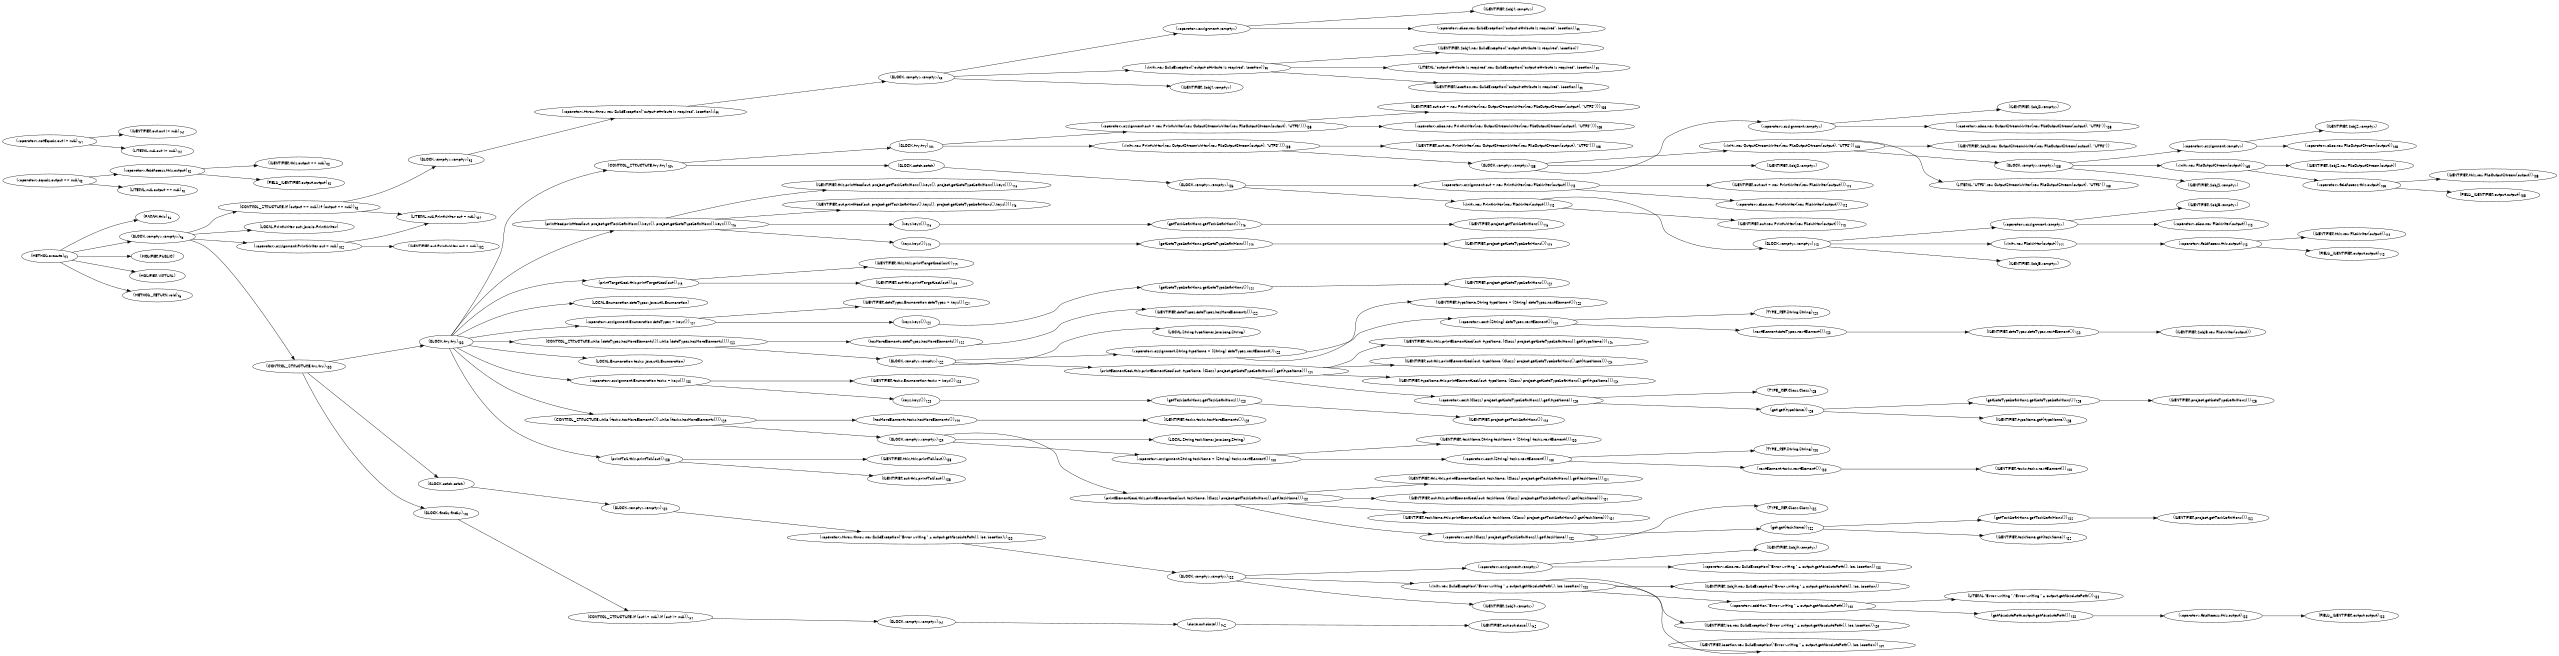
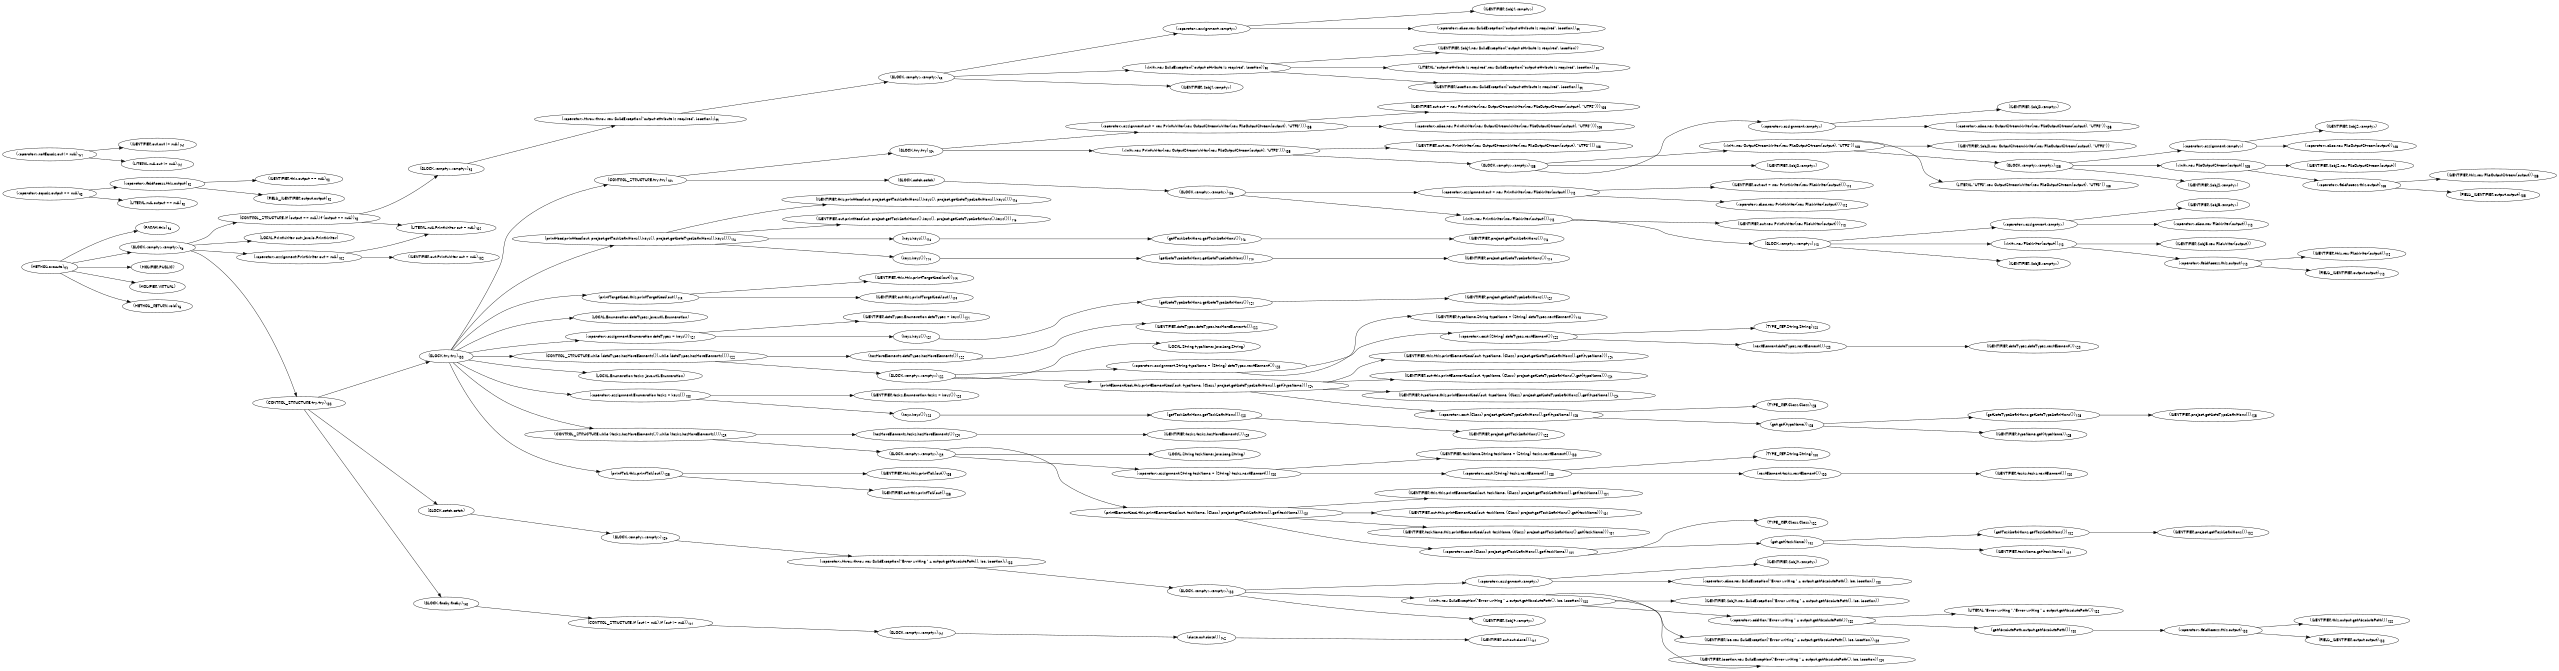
  digraph {
    fontname="Patrick Hand"
    rankdir=LR
    node [fontname="Patrick Hand"]
    edge [fontname="Patrick Hand"]
    n1 [label=<(METHOD,execute)<SUB>97</SUB>>]
    n2 [label=<(PARAM,this)<SUB>96</SUB>>]
    n3 [label=<(BLOCK,&lt;empty&gt;,&lt;empty&gt;)<SUB>96</SUB>>]
    n4 [label=<(MODIFIER,PUBLIC)>]
    n5 [label=<(MODIFIER,VIRTUAL)>]
    n6 [label=<(METHOD_RETURN,void)<SUB>96</SUB>>]
    n7 [label=<(CONTROL_STRUCTURE,if (output == null),if (output == null))<SUB>98</SUB>>]
    n8 [label=<(LOCAL,PrintWriter out: java.io.PrintWriter)>]
    n9 [label=<(&lt;operator&gt;.assignment,PrintWriter out = null)<SUB>102</SUB>>]
    n10 [label=<(CONTROL_STRUCTURE,try,try)<SUB>103</SUB>>]
    n11 [label=<(BLOCK,&lt;empty&gt;,&lt;empty&gt;)<SUB>98</SUB>>]
    n12 [label=<(LITERAL,null,PrintWriter out = null)<SUB>102</SUB>>]
    n13 [label=<(IDENTIFIER,out,PrintWriter out = null)<SUB>102</SUB>>]
    n14 [label=<(BLOCK,try,try)<SUB>103</SUB>>]
    n15 [label=<(BLOCK,catch,catch)>]
    n16 [label=<(BLOCK,finally,finally)<SUB>140</SUB>>]
    n17 [label=<(&lt;operator&gt;.equals,output == null)<SUB>98</SUB>>]
    n18 [label=<(&lt;operator&gt;.fieldAccess,this.output)<SUB>98</SUB>>]
    n19 [label=<(LITERAL,null,output == null)<SUB>98</SUB>>]
    n20 [label=<(&lt;operator&gt;.throw,throw new BuildException(&quot;output attribute is required&quot;, location);)<SUB>99</SUB>>]
    n21 [label=<(IDENTIFIER,this,output == null)<SUB>98</SUB>>]
    n22 [label=<(FIELD_IDENTIFIER,output,output)<SUB>98</SUB>>]
    n23 [label=<(BLOCK,&lt;empty&gt;,&lt;empty&gt;)<SUB>99</SUB>>]
    n24 [label=<(&lt;operator&gt;.assignment,&lt;empty&gt;)>]
    n25 [label=<(&lt;init&gt;,new BuildException(&quot;output attribute is required&quot;, location))<SUB>99</SUB>>]
    n26 [label=<(IDENTIFIER,$obj1,&lt;empty&gt;)>]
    n27 [label=<(IDENTIFIER,$obj1,&lt;empty&gt;)>]
    n28 [label=<(&lt;operator&gt;.alloc,new BuildException(&quot;output attribute is required&quot;, location))<SUB>99</SUB>>]
    n29 [label=<(IDENTIFIER,$obj1,new BuildException(&quot;output attribute is required&quot;, location))>]
    n30 [label=<(LITERAL,&quot;output attribute is required&quot;,new BuildException(&quot;output attribute is required&quot;, location))<SUB>99</SUB>>]
    n31 [label=<(IDENTIFIER,location,new BuildException(&quot;output attribute is required&quot;, location))<SUB>99</SUB>>]
    n32 [label=<(CONTROL_STRUCTURE,try,try)<SUB>104</SUB>>]
    n33 [label=<(printHead,printHead(out, project.getTaskDefinitions().keys(), project.getDataTypeDefinitions().keys()))<SUB>116</SUB>>]
    n34 [label=<(printTargetDecl,this.printTargetDecl(out))<SUB>119</SUB>>]
    n35 [label=<(LOCAL,Enumeration dataTypes: java.util.Enumeration)>]
    n36 [label=<(&lt;operator&gt;.assignment,Enumeration dataTypes = keys())<SUB>121</SUB>>]
    n37 [label=<(CONTROL_STRUCTURE,while (dataTypes.hasMoreElements()),while (dataTypes.hasMoreElements()))<SUB>122</SUB>>]
    n38 [label=<(LOCAL,Enumeration tasks: java.util.Enumeration)>]
    n39 [label=<(&lt;operator&gt;.assignment,Enumeration tasks = keys())<SUB>138</SUB>>]
    n40 [label=<(CONTROL_STRUCTURE,while (tasks.hasMoreElements()),while (tasks.hasMoreElements()))<SUB>129</SUB>>]
    n41 [label=<(printTail,this.printTail(out))<SUB>135</SUB>>]
    n42 [label=<(BLOCK,&lt;empty&gt;,&lt;empty&gt;)<SUB>137</SUB>>]
    n43 [label=<(CONTROL_STRUCTURE,if (out != null),if (out != null))<SUB>141</SUB>>]
    n44 [label=<(BLOCK,try,try)<SUB>104</SUB>>]
    n45 [label=<(BLOCK,catch,catch)>]
    n46 [label=<(IDENTIFIER,this,printHead(out, project.getTaskDefinitions().keys(), project.getDataTypeDefinitions().keys()))<SUB>116</SUB>>]
    n47 [label=<(IDENTIFIER,out,printHead(out, project.getTaskDefinitions().keys(), project.getDataTypeDefinitions().keys()))<SUB>116</SUB>>]
    n48 [label=<(keys,keys())<SUB>116</SUB>>]
    n49 [label=<(keys,keys())<SUB>117</SUB>>]
    n50 [label=<(IDENTIFIER,this,this.printTargetDecl(out))<SUB>119</SUB>>]
    n51 [label=<(IDENTIFIER,out,this.printTargetDecl(out))<SUB>119</SUB>>]
    n52 [label=<(IDENTIFIER,dataTypes,Enumeration dataTypes = keys())<SUB>121</SUB>>]
    n53 [label=<(keys,keys())<SUB>121</SUB>>]
    n54 [label=<(hasMoreElements,dataTypes.hasMoreElements())<SUB>122</SUB>>]
    n55 [label=<(BLOCK,&lt;empty&gt;,&lt;empty&gt;)<SUB>122</SUB>>]
    n56 [label=<(IDENTIFIER,tasks,Enumeration tasks = keys())<SUB>128</SUB>>]
    n57 [label=<(keys,keys())<SUB>128</SUB>>]
    n58 [label=<(hasMoreElements,tasks.hasMoreElements())<SUB>129</SUB>>]
    n59 [label=<(BLOCK,&lt;empty&gt;,&lt;empty&gt;)<SUB>129</SUB>>]
    n60 [label=<(IDENTIFIER,this,this.printTail(out))<SUB>135</SUB>>]
    n61 [label=<(IDENTIFIER,out,this.printTail(out))<SUB>135</SUB>>]
    n62 [label=<(&lt;operator&gt;.assignment,out = new PrintWriter(new OutputStreamWriter(new FileOutputStream(output), &quot;UTF8&quot;)))<SUB>105</SUB>>]
    n63 [label=<(&lt;init&gt;,new PrintWriter(new OutputStreamWriter(new FileOutputStream(output), &quot;UTF8&quot;)))<SUB>105</SUB>>]
    n64 [label=<(BLOCK,&lt;empty&gt;,&lt;empty&gt;)<SUB>106</SUB>>]
    n65 [label=<(IDENTIFIER,out,out = new PrintWriter(new OutputStreamWriter(new FileOutputStream(output), &quot;UTF8&quot;)))<SUB>105</SUB>>]
    n66 [label=<(&lt;operator&gt;.alloc,new PrintWriter(new OutputStreamWriter(new FileOutputStream(output), &quot;UTF8&quot;)))<SUB>105</SUB>>]
    n67 [label=<(IDENTIFIER,out,new PrintWriter(new OutputStreamWriter(new FileOutputStream(output), &quot;UTF8&quot;)))<SUB>105</SUB>>]
    n68 [label=<(BLOCK,&lt;empty&gt;,&lt;empty&gt;)<SUB>105</SUB>>]
    n69 [label=<(&lt;operator&gt;.assignment,&lt;empty&gt;)>]
    n70 [label=<(&lt;init&gt;,new OutputStreamWriter(new FileOutputStream(output), &quot;UTF8&quot;))<SUB>105</SUB>>]
    n71 [label=<(IDENTIFIER,$obj3,&lt;empty&gt;)>]
    n72 [label=<(IDENTIFIER,$obj3,&lt;empty&gt;)>]
    n73 [label=<(&lt;operator&gt;.alloc,new OutputStreamWriter(new FileOutputStream(output), &quot;UTF8&quot;))<SUB>105</SUB>>]
    n74 [label=<(IDENTIFIER,$obj3,new OutputStreamWriter(new FileOutputStream(output), &quot;UTF8&quot;))>]
    n75 [label=<(BLOCK,&lt;empty&gt;,&lt;empty&gt;)<SUB>105</SUB>>]
    n76 [label=<(LITERAL,&quot;UTF8&quot;,new OutputStreamWriter(new FileOutputStream(output), &quot;UTF8&quot;))<SUB>105</SUB>>]
    n77 [label=<(&lt;operator&gt;.assignment,&lt;empty&gt;)>]
-   n78 [label=<(&lt;init&gt;,new FileOutputStream(output))<SUB>165</SUB>>]
+   n78 [label=<(&lt;init&gt;,new FileOutputStream(output))<SUB>105</SUB>>]
    n79 [label=<(IDENTIFIER,$obj2,&lt;empty&gt;)>]
    n80 [label=<(IDENTIFIER,$obj2,&lt;empty&gt;)>]
    n81 [label=<(&lt;operator&gt;.alloc,new FileOutputStream(output))<SUB>105</SUB>>]
    n82 [label=<(IDENTIFIER,$obj2,new FileOutputStream(output))>]
    n83 [label=<(&lt;operator&gt;.fieldAccess,this.output)<SUB>105</SUB>>]
    n84 [label=<(IDENTIFIER,this,new FileOutputStream(output))<SUB>105</SUB>>]
    n85 [label=<(FIELD_IDENTIFIER,output,output)<SUB>105</SUB>>]
    n86 [label=<(&lt;operator&gt;.assignment,out = new PrintWriter(new FileWriter(output)))<SUB>113</SUB>>]
    n87 [label=<(&lt;init&gt;,new PrintWriter(new FileWriter(output)))<SUB>113</SUB>>]
    n88 [label=<(IDENTIFIER,out,out = new PrintWriter(new FileWriter(output)))<SUB>113</SUB>>]
    n89 [label=<(&lt;operator&gt;.alloc,new PrintWriter(new FileWriter(output)))<SUB>113</SUB>>]
    n90 [label=<(IDENTIFIER,out,new PrintWriter(new FileWriter(output)))<SUB>113</SUB>>]
    n91 [label=<(BLOCK,&lt;empty&gt;,&lt;empty&gt;)<SUB>113</SUB>>]
    n92 [label=<(&lt;operator&gt;.assignment,&lt;empty&gt;)>]
-   n93 [label=<(&lt;init&gt;,new FileWriter(output))<SUB>111</SUB>>]
+   n93 [label=<(&lt;init&gt;,new FileWriter(output))<SUB>113</SUB>>]
    n94 [label=<(IDENTIFIER,$obj5,&lt;empty&gt;)>]
    n95 [label=<(IDENTIFIER,$obj5,&lt;empty&gt;)>]
    n96 [label=<(&lt;operator&gt;.alloc,new FileWriter(output))<SUB>113</SUB>>]
    n97 [label=<(IDENTIFIER,$obj5,new FileWriter(output))>]
    n98 [label=<(&lt;operator&gt;.fieldAccess,this.output)<SUB>113</SUB>>]
    n99 [label=<(IDENTIFIER,this,new FileWriter(output))<SUB>113</SUB>>]
    n100 [label=<(FIELD_IDENTIFIER,output,output)<SUB>113</SUB>>]
    n101 [label=<(getTaskDefinitions,getTaskDefinitions())<SUB>116</SUB>>]
    n102 [label=<(getDataTypeDefinitions,getDataTypeDefinitions())<SUB>117</SUB>>]
    n103 [label=<(IDENTIFIER,project,getTaskDefinitions())<SUB>116</SUB>>]
    n104 [label=<(IDENTIFIER,project,getDataTypeDefinitions())<SUB>117</SUB>>]
    n105 [label=<(getDataTypeDefinitions,getDataTypeDefinitions())<SUB>121</SUB>>]
    n106 [label=<(IDENTIFIER,project,getDataTypeDefinitions())<SUB>121</SUB>>]
    n107 [label=<(IDENTIFIER,dataTypes,dataTypes.hasMoreElements())<SUB>122</SUB>>]
    n108 [label=<(LOCAL,String typeName: java.lang.String)>]
    n109 [label=<(&lt;operator&gt;.assignment,String typeName = (String) dataTypes.nextElement())<SUB>123</SUB>>]
    n110 [label=<(printElementDecl,this.printElementDecl(out, typeName, (Class) project.getDataTypeDefinitions().get(typeName)))<SUB>124</SUB>>]
    n111 [label=<(IDENTIFIER,typeName,String typeName = (String) dataTypes.nextElement())<SUB>123</SUB>>]
    n112 [label=<(&lt;operator&gt;.cast,(String) dataTypes.nextElement())<SUB>123</SUB>>]
    n113 [label=<(IDENTIFIER,this,this.printElementDecl(out, typeName, (Class) project.getDataTypeDefinitions().get(typeName)))<SUB>124</SUB>>]
    n114 [label=<(IDENTIFIER,out,this.printElementDecl(out, typeName, (Class) project.getDataTypeDefinitions().get(typeName)))<SUB>124</SUB>>]
    n115 [label=<(IDENTIFIER,typeName,this.printElementDecl(out, typeName, (Class) project.getDataTypeDefinitions().get(typeName)))<SUB>124</SUB>>]
    n116 [label=<(&lt;operator&gt;.cast,(Class) project.getDataTypeDefinitions().get(typeName))<SUB>125</SUB>>]
    n117 [label=<(TYPE_REF,String,String)<SUB>123</SUB>>]
    n118 [label=<(nextElement,dataTypes.nextElement())<SUB>123</SUB>>]
    n119 [label=<(IDENTIFIER,dataTypes,dataTypes.nextElement())<SUB>123</SUB>>]
    n120 [label=<(TYPE_REF,Class,Class)<SUB>125</SUB>>]
    n121 [label=<(get,get(typeName))<SUB>125</SUB>>]
    n122 [label=<(getDataTypeDefinitions,getDataTypeDefinitions())<SUB>125</SUB>>]
    n123 [label=<(IDENTIFIER,typeName,get(typeName))<SUB>125</SUB>>]
    n124 [label=<(IDENTIFIER,project,getDataTypeDefinitions())<SUB>125</SUB>>]
    n125 [label=<(getTaskDefinitions,getTaskDefinitions())<SUB>128</SUB>>]
    n126 [label=<(IDENTIFIER,project,getTaskDefinitions())<SUB>128</SUB>>]
    n127 [label=<(IDENTIFIER,tasks,tasks.hasMoreElements())<SUB>129</SUB>>]
    n128 [label=<(LOCAL,String taskName: java.lang.String)>]
    n129 [label=<(&lt;operator&gt;.assignment,String taskName = (String) tasks.nextElement())<SUB>130</SUB>>]
    n130 [label=<(printElementDecl,this.printElementDecl(out, taskName, (Class) project.getTaskDefinitions().get(taskName)))<SUB>131</SUB>>]
    n131 [label=<(IDENTIFIER,taskName,String taskName = (String) tasks.nextElement())<SUB>130</SUB>>]
    n132 [label=<(&lt;operator&gt;.cast,(String) tasks.nextElement())<SUB>130</SUB>>]
    n133 [label=<(IDENTIFIER,this,this.printElementDecl(out, taskName, (Class) project.getTaskDefinitions().get(taskName)))<SUB>131</SUB>>]
    n134 [label=<(IDENTIFIER,out,this.printElementDecl(out, taskName, (Class) project.getTaskDefinitions().get(taskName)))<SUB>131</SUB>>]
    n135 [label=<(IDENTIFIER,taskName,this.printElementDecl(out, taskName, (Class) project.getTaskDefinitions().get(taskName)))<SUB>131</SUB>>]
    n136 [label=<(&lt;operator&gt;.cast,(Class) project.getTaskDefinitions().get(taskName))<SUB>132</SUB>>]
    n137 [label=<(TYPE_REF,String,String)<SUB>130</SUB>>]
    n138 [label=<(nextElement,tasks.nextElement())<SUB>130</SUB>>]
    n139 [label=<(IDENTIFIER,tasks,tasks.nextElement())<SUB>130</SUB>>]
    n140 [label=<(TYPE_REF,Class,Class)<SUB>132</SUB>>]
    n141 [label=<(get,get(taskName))<SUB>132</SUB>>]
    n142 [label=<(getTaskDefinitions,getTaskDefinitions())<SUB>132</SUB>>]
    n143 [label=<(IDENTIFIER,taskName,get(taskName))<SUB>132</SUB>>]
    n144 [label=<(IDENTIFIER,project,getTaskDefinitions())<SUB>132</SUB>>]
    n145 [label=<(&lt;operator&gt;.throw,throw new BuildException(&quot;Error writing &quot; + output.getAbsolutePath(), ioe, location);)<SUB>138</SUB>>]
    n146 [label=<(BLOCK,&lt;empty&gt;,&lt;empty&gt;)<SUB>138</SUB>>]
    n147 [label=<(&lt;operator&gt;.assignment,&lt;empty&gt;)>]
    n148 [label=<(&lt;init&gt;,new BuildException(&quot;Error writing &quot; + output.getAbsolutePath(), ioe, location))<SUB>138</SUB>>]
    n149 [label=<(IDENTIFIER,$obj7,&lt;empty&gt;)>]
    n150 [label=<(IDENTIFIER,$obj7,&lt;empty&gt;)>]
    n151 [label=<(&lt;operator&gt;.alloc,new BuildException(&quot;Error writing &quot; + output.getAbsolutePath(), ioe, location))<SUB>138</SUB>>]
    n152 [label=<(IDENTIFIER,$obj7,new BuildException(&quot;Error writing &quot; + output.getAbsolutePath(), ioe, location))>]
    n153 [label=<(&lt;operator&gt;.addition,&quot;Error writing &quot; + output.getAbsolutePath())<SUB>138</SUB>>]
    n154 [label=<(IDENTIFIER,ioe,new BuildException(&quot;Error writing &quot; + output.getAbsolutePath(), ioe, location))<SUB>139</SUB>>]
    n155 [label=<(IDENTIFIER,location,new BuildException(&quot;Error writing &quot; + output.getAbsolutePath(), ioe, location))<SUB>139</SUB>>]
    n156 [label=<(LITERAL,&quot;Error writing &quot;,&quot;Error writing &quot; + output.getAbsolutePath())<SUB>138</SUB>>]
    n157 [label=<(getAbsolutePath,output.getAbsolutePath())<SUB>138</SUB>>]
    n158 [label=<(&lt;operator&gt;.fieldAccess,this.output)<SUB>138</SUB>>]
+   n159 [label=<(IDENTIFIER,this,output.getAbsolutePath())<SUB>138</SUB>>]
    n160 [label=<(FIELD_IDENTIFIER,output,output)<SUB>138</SUB>>]
    n161 [label=<(BLOCK,&lt;empty&gt;,&lt;empty&gt;)<SUB>141</SUB>>]
    n162 [label=<(&lt;operator&gt;.notEquals,out != null)<SUB>141</SUB>>]
    n163 [label=<(IDENTIFIER,out,out != null)<SUB>141</SUB>>]
    n164 [label=<(LITERAL,null,out != null)<SUB>141</SUB>>]
    n165 [label=<(close,out.close())<SUB>142</SUB>>]
    n166 [label=<(IDENTIFIER,out,out.close())<SUB>142</SUB>>]
    n1 -> n2
    n1 -> n3
    n1 -> n4
    n1 -> n5
    n1 -> n6
    n3 -> n7
    n3 -> n8
    n3 -> n9
    n3 -> n10
    n7 -> n11
    n7 -> n12
    n9 -> n12
    n9 -> n13
    n10 -> n14
    n10 -> n15
    n10 -> n16
    n11 -> n20
    n14 -> n32
    n14 -> n33
    n14 -> n34
    n14 -> n35
    n14 -> n36
    n14 -> n37
    n14 -> n38
    n14 -> n39
    n14 -> n40
    n14 -> n41
    n15 -> n42
    n16 -> n43
    n17 -> n18
    n17 -> n19
    n18 -> n21
    n18 -> n22
    n20 -> n23
    n23 -> n24
    n23 -> n25
    n23 -> n26
    n24 -> n27
    n24 -> n28
    n25 -> n29
    n25 -> n30
    n25 -> n31
    n32 -> n44
    n32 -> n45
    n33 -> n46
    n33 -> n47
    n33 -> n48
    n33 -> n49
    n34 -> n50
    n34 -> n51
    n36 -> n52
    n36 -> n53
    n37 -> n54
    n37 -> n55
    n39 -> n56
    n39 -> n57
    n40 -> n58
    n40 -> n59
    n41 -> n60
    n41 -> n61
    n42 -> n145
    n43 -> n161
    n44 -> n62
    n44 -> n63
    n45 -> n64
    n48 -> n101
    n49 -> n102
    n53 -> n105
    n54 -> n107
    n55 -> n108
    n55 -> n109
    n55 -> n110
    n57 -> n125
    n58 -> n127
    n59 -> n128
    n59 -> n129
    n59 -> n130
    n62 -> n65
    n62 -> n66
    n63 -> n67
    n63 -> n68
    n64 -> n86
    n64 -> n87
    n68 -> n69
    n68 -> n70
    n68 -> n71
    n69 -> n72
    n69 -> n73
    n70 -> n74
    n70 -> n75
    n70 -> n76
    n75 -> n77
    n75 -> n78
    n75 -> n79
    n77 -> n80
    n77 -> n81
    n78 -> n82
    n78 -> n83
    n83 -> n84
    n83 -> n85
    n86 -> n88
    n86 -> n89
    n87 -> n90
    n87 -> n91
    n91 -> n92
    n91 -> n93
    n91 -> n94
    n92 -> n95
    n92 -> n96
-   n119 -> n97
+   n93 -> n97
    n93 -> n98
    n98 -> n99
    n98 -> n100
    n101 -> n103
    n102 -> n104
    n105 -> n106
    n109 -> n111
    n109 -> n112
    n110 -> n113
    n110 -> n114
    n110 -> n115
    n110 -> n116
    n112 -> n117
    n112 -> n118
    n116 -> n120
    n116 -> n121
    n118 -> n119
    n121 -> n122
    n121 -> n123
    n122 -> n124
    n125 -> n126
    n129 -> n131
    n129 -> n132
    n130 -> n133
    n130 -> n134
    n130 -> n135
    n130 -> n136
    n132 -> n137
    n132 -> n138
    n136 -> n140
    n136 -> n141
    n138 -> n139
    n141 -> n142
    n141 -> n143
    n142 -> n144
    n145 -> n146
    n146 -> n147
    n146 -> n148
    n146 -> n149
    n147 -> n150
    n147 -> n151
    n148 -> n152
    n148 -> n153
    n148 -> n154
    n148 -> n155
    n153 -> n156
    n153 -> n157
    n157 -> n158
+   n158 -> n159
    n158 -> n160
    n161 -> n165
    n162 -> n163
    n162 -> n164
    n165 -> n166
  }
